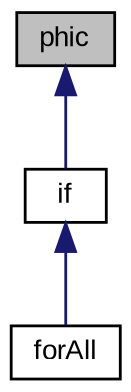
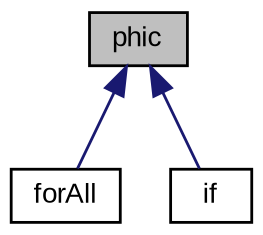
  digraph {
    fontname="Liberation Sans"
    rankdir=TB
    node [color=black fontname="Liberation Sans" fontsize=10 shape=record]
    edge [color=midnightblue dir=back fontname="Liberation Sans" fontsize=10 labelfontname=FreeSans labelfontsize=10 style=solid]
    n1 [fillcolor=grey75 fontcolor=black height=0.2 label=phic style=filled width=0.4]
    n2 [height=0.2 label=forAll width=0.4]
    n3 [height=0.2 label=if width=0.4]
-   n3 -> n2
+   n1 -> n2
    n1 -> n3
  }
